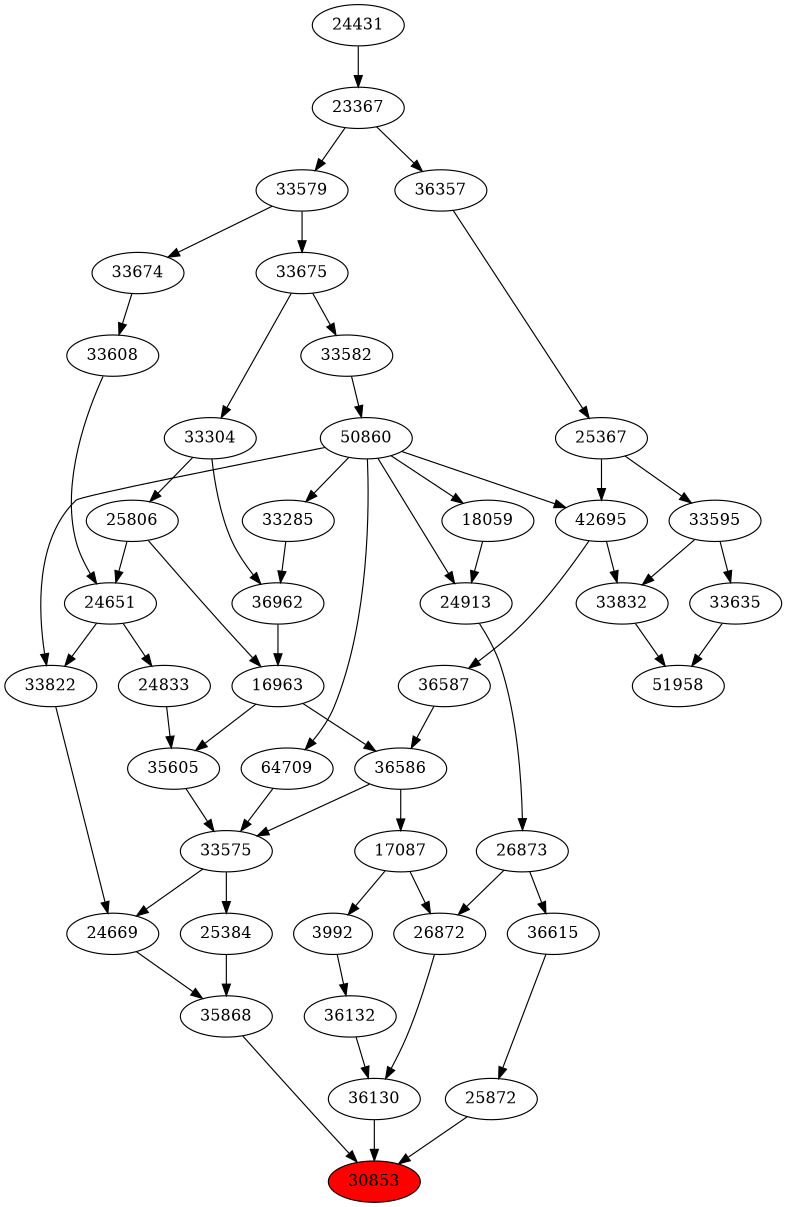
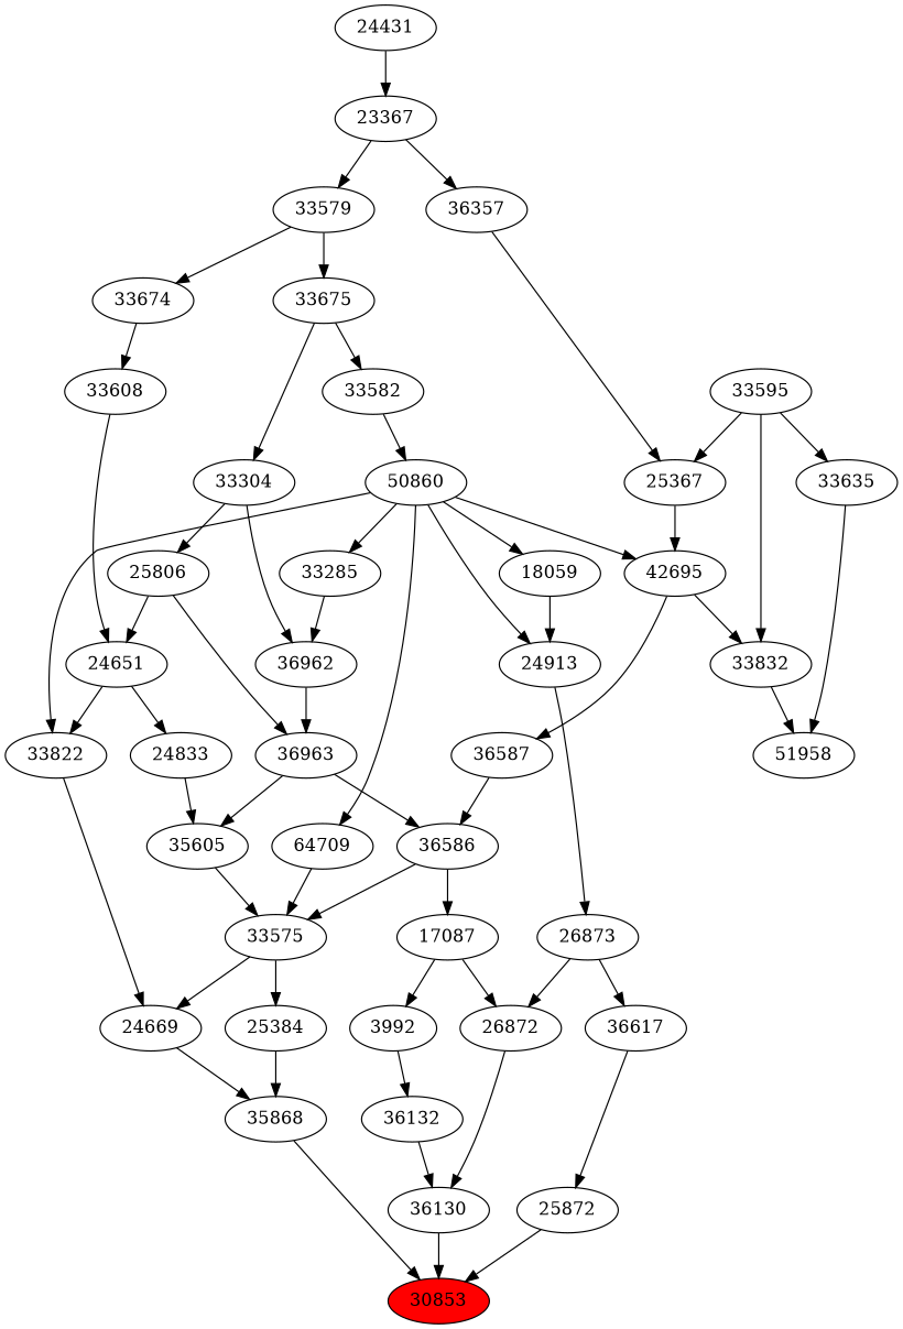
  strict digraph {
    n1 [fillcolor=red label=30853 style=filled]
    n2 [label=25872]
    n3 [label=36130]
    n4 [label=35868]
-   n5 [label=36615]
+   n5 [label=36617]
    n6 [label=51958]
    n7 [label=26872]
    n8 [label=36132]
    n9 [label=25384]
    n10 [label=24669]
    n11 [label=26873]
    n12 [label=33832]
    n13 [label=33635]
    n14 [label=17087]
    n15 [label=3992]
    n16 [label=33575]
    n17 [label=33822]
    n18 [label=24913]
    n19 [label=42695]
    n20 [label=36587]
    n21 [label=36586]
    n22 [label=33595]
    n23 [label=35605]
    n24 [label=64709]
    n25 [label=24651]
    n26 [label=24833]
    n27 [label=50860]
    n28 [label=18059]
    n29 [label=33285]
    n30 [label=36962]
    n31 [label=25367]
-   n32 [label=16963]
+   n32 [label=36963]
    n33 [label=25806]
    n34 [label=33608]
    n35 [label=33582]
    n36 [label=36357]
    n37 [label=33304]
    n38 [label=33674]
    n39 [label=33675]
    n40 [label=23367]
    n41 [label=33579]
    n42 [label=24431]
    n2 -> n1
    n3 -> n1
    n4 -> n1
    n5 -> n2
    n7 -> n3
    n8 -> n3
    n9 -> n4
    n10 -> n4
    n11 -> n5
    n11 -> n7
    n12 -> n6
    n13 -> n6
    n14 -> n7
    n14 -> n15
    n15 -> n8
    n16 -> n9
    n16 -> n10
    n17 -> n10
    n18 -> n11
    n19 -> n12
    n19 -> n20
    n20 -> n21
    n21 -> n14
    n21 -> n16
    n22 -> n12
    n22 -> n13
    n23 -> n16
    n24 -> n16
    n25 -> n17
    n25 -> n26
    n26 -> n23
    n27 -> n17
    n27 -> n18
    n27 -> n19
    n27 -> n24
    n27 -> n28
    n27 -> n29
    n28 -> n18
    n29 -> n30
    n30 -> n32
    n31 -> n19
-   n31 -> n22
+   n22 -> n31
    n32 -> n21
    n32 -> n23
    n33 -> n25
    n33 -> n32
    n34 -> n25
    n35 -> n27
    n36 -> n31
    n37 -> n30
    n37 -> n33
    n38 -> n34
    n39 -> n35
    n39 -> n37
    n40 -> n36
    n40 -> n41
    n41 -> n38
    n41 -> n39
    n42 -> n40
  }
